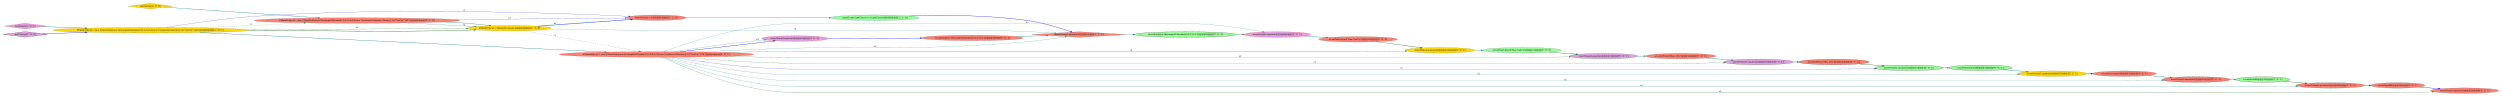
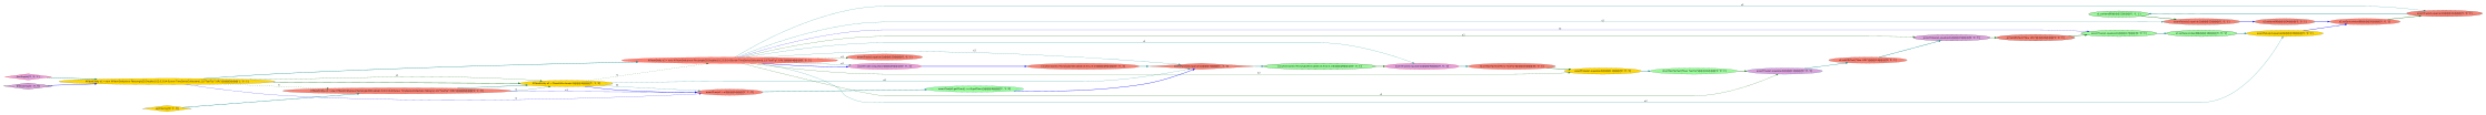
  digraph {
    fontname=Nunito
    rankdir=LR
    node [color=gray40 fillcolor=salmon fontname=Nunito shape=ellipse style=filled]
    edge [color=teal fontname=Nunito style=bold]
    n1 [color=black fillcolor=palegreen label="e1.setItem(88)@@@22@@@['0', '0', '1']"]
    n2 [color=teal label="assertFalse(e1.equals(e2))@@@23@@@['0', '0', '1']"]
    n3 [color=teal label="e2.setItem(88)@@@24@@@['0', '0', '1']"]
    n4 [fillcolor=palegreen label="e2.setToolTipText(\"New ToolTip\")@@@12@@@['0', '0', '1']"]
    n5 [color=teal fillcolor=plum label="assertTrue(e1.equals(e2))@@@13@@@['0', '0', '1']"]
    n6 [label="e1.setURLText(\"New URL\")@@@14@@@['0', '0', '1']"]
    n7 [color=black fillcolor=palegreen label="e2.setArea(new Rectangle2D.Double(4.0,3.0,2.0,1.0))@@@8@@@['0', '0', '1']"]
    n8 [color=red fillcolor=plum label="assertTrue(e1.equals(e2))@@@9@@@['0', '0', '1']"]
    n9 [label="e1.setToolTipText(\"New ToolTip\")@@@10@@@['0', '0', '1']"]
    n10 [label="assertFalse(e1.equals(e2))@@@7@@@['1', '1', '1']" shape=diamond]
    n11 [color=red fillcolor=plum label="assertTrue(e1.equals(e2))@@@5@@@['0', '0', '1']"]
    n12 [label="e1.setArea(new Rectangle2D.Double(4.0,3.0,2.0,1.0))@@@6@@@['0', '0', '1']"]
    n13 [fillcolor=gold label="assertFalse(e1.equals(e2))@@@19@@@['0', '0', '1']"]
    n14 [label="e2.setSeriesIndex(88)@@@20@@@['0', '0', '1']"]
    n15 [color=black label="assertTrue(e1.equals(e2))@@@21@@@['0', '0', '1']"]
    n16 [fillcolor=gold label="XYItemEntity e2 = CloneUtils.clone(e1)@@@4@@@['1', '1', '0']"]
    n17 [color=red label="XYItemEntity e2 = new XYItemEntity(new Rectangle2D.Double(1.0,2.0,3.0,4.0),new TimeSeriesCollection(),1,9,\"ToolTip\",\"URL\")@@@4@@@['0', '0', '1']"]
    n18 [label="assertTrue(e1 != e2)@@@5@@@['1', '1', '0']"]
    n19 [fillcolor=gold label="assertFalse(e1.equals(e2))@@@11@@@['0', '0', '1']"]
    n20 [label="assertTrue(e1.equals(e2))@@@25@@@['0', '0', '1']"]
    n21 [color=black fillcolor=plum label="assertFalse(e1.equals(e2))@@@15@@@['0', '0', '1']"]
    n22 [color=black fillcolor=palegreen label="assertTrue(e1.equals(e2))@@@17@@@['0', '0', '1']"]
    n23 [color=teal fillcolor=palegreen label="assertTrue(e1.getClass() == e2.getClass())@@@6@@@['1', '1', '0']"]
    n24 [color=black label="e2.setURLText(\"New URL\")@@@16@@@['0', '0', '1']"]
    n25 [label="XYItemEntity e1 = new XYItemEntity(new Rectangle2D.Double(1.0,2.0,3.0,4.0),new TimeSeriesCollection<String>(),1,9,\"ToolTip\",\"URL\")@@@3@@@['0', '1', '0']"]
    n26 [color=red fillcolor=plum label="testEquals['0', '0', '1']" shape=diamond]
    n27 [fillcolor=gold label="XYItemEntity e1 = new XYItemEntity(new Rectangle2D.Double(1.0,2.0,3.0,4.0),new TimeSeriesCollection(),1,9,\"ToolTip\",\"URL\")@@@3@@@['1', '0', '1']"]
    n28 [color=black fillcolor=palegreen label="e1.setSeriesIndex(88)@@@18@@@['0', '0', '1']"]
    n29 [color=black fillcolor=plum label="testCloning['1', '0', '0']" shape=diamond]
    n30 [fillcolor=gold label="testCloning['0', '1', '0']" shape=diamond]
    n1 -> n2 [color=darkgreen]
    n2 -> n3 [color=blue]
-   n3 -> n20 [color=blue]
+   n3 -> n14 [color=blue]
    n4 -> n5 [color=darkgreen]
    n5 -> n6
    n6 -> n21
    n7 -> n8 [color=darkgreen]
    n8 -> n9
    n9 -> n19 [color=darkgreen]
    n10 -> n7
    n11 -> n12 [color=blue]
    n12 -> n10
    n13 -> n14 [color=blue]
-   n14 -> n15
+   n14 -> n15 [color=darkgreen]
    n15 -> n1
    n16 -> n10 [label=e2 style=solid]
    n16 -> n17 [color=darkgreen label=0 style=dashed]
    n16 -> n18 [color=blue]
    n16 -> n18 [label=e2 style=solid]
    n17 -> n2 [label=e2 style=solid]
    n17 -> n5 [color=darkgreen label=e2 style=solid]
    n17 -> n8 [label=e2 style=solid]
    n17 -> n10 [label=e2 style=solid]
    n17 -> n11 [color=blue]
    n17 -> n11 [label=e2 style=solid]
    n17 -> n13 [label=e2 style=solid]
    n17 -> n15 [label=e2 style=solid]
    n17 -> n19 [color=darkgreen label=e2 style=solid]
    n17 -> n20 [color=darkgreen label=e2 style=solid]
    n17 -> n21 [color=darkgreen label=e2 style=solid]
    n17 -> n22 [color=blue label=e2 style=solid]
    n18 -> n23
    n19 -> n4
    n21 -> n24 [color=darkgreen]
    n22 -> n28
    n23 -> n10 [color=blue]
    n24 -> n22 [color=darkgreen]
    n25 -> n16 [color=darkgreen label=e1 style=solid]
    n25 -> n16
    n25 -> n18 [color=blue label=e1 style=solid]
    n26 -> n27
    n27 -> n16 [color=darkgreen label=e1 style=solid]
    n27 -> n16 [color=darkgreen]
    n27 -> n17
    n27 -> n18 [color=blue label=e1 style=solid]
    n27 -> n25 [color=darkgreen label=0 style=dashed]
    n28 -> n13
    n29 -> n27 [color=blue]
    n30 -> n25
  }
